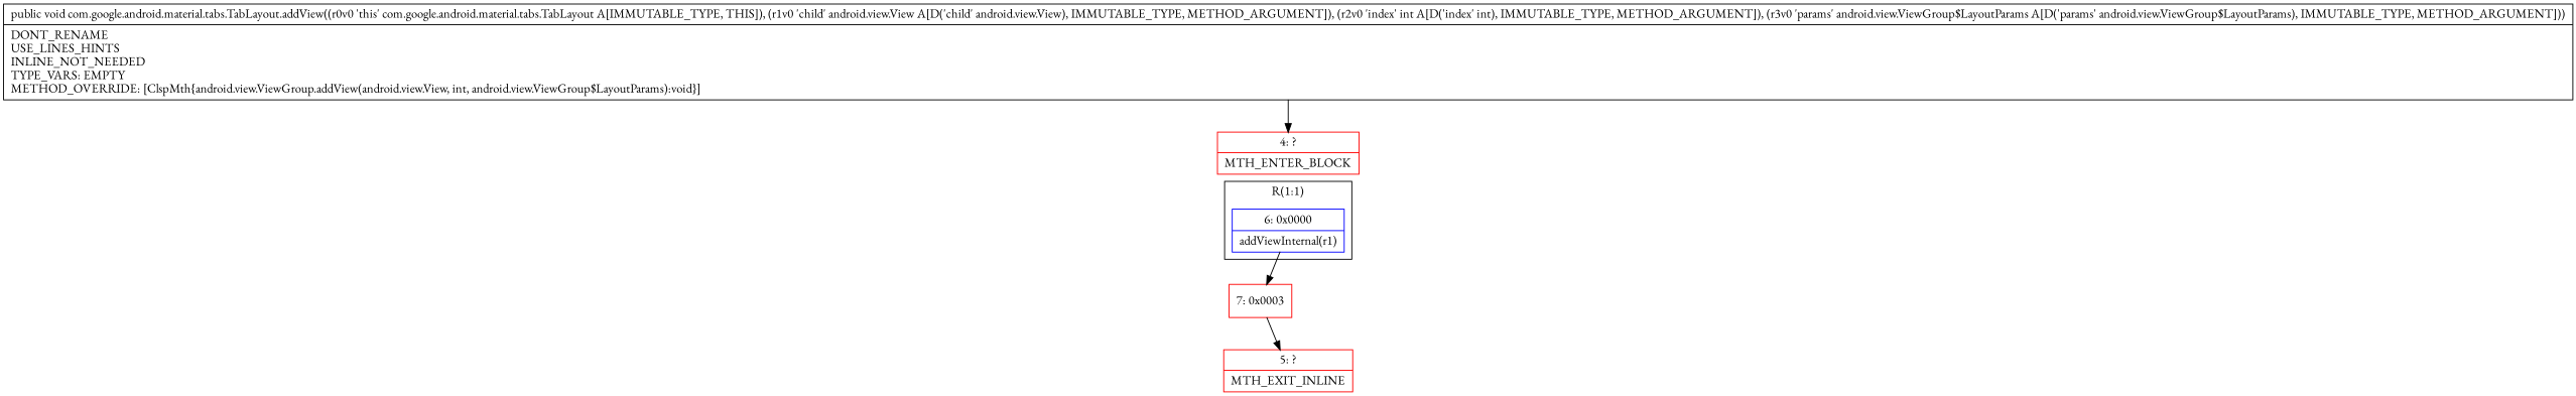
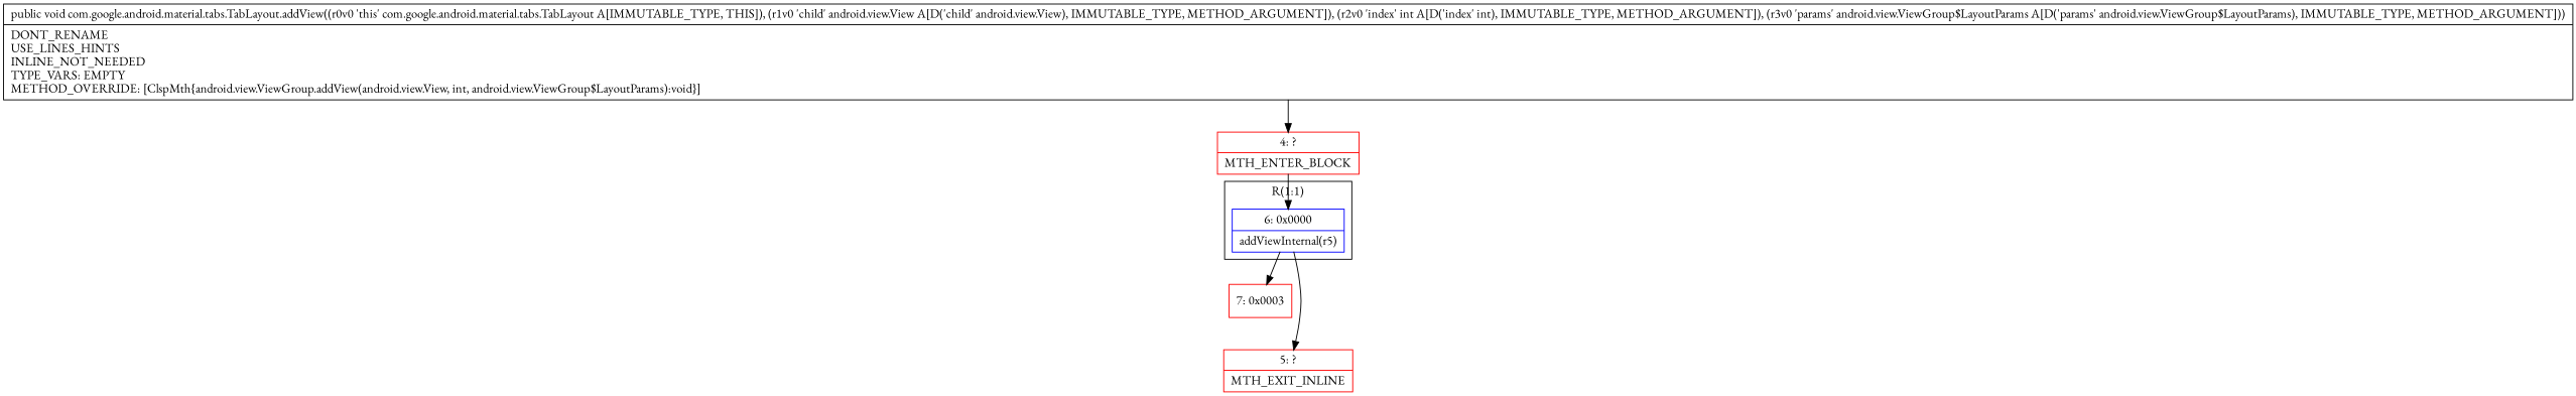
  digraph {
    fontname="EB Garamond"
    node [color=red fontname="EB Garamond" shape=record]
    edge [fontname="EB Garamond"]
-   n1 [color=blue label="{6\:\ 0x0000|addViewInternal(r1)\l}"]
+   n1 [color=blue label="{6\:\ 0x0000|addViewInternal(r5)\l}"]
    n2 [label="{7\:\ 0x0003}"]
    n3 [label="{5\:\ ?|MTH_EXIT_INLINE\l}"]
    n4 [label="{4\:\ ?|MTH_ENTER_BLOCK\l}"]
    n5 [label="{public void com.google.android.material.tabs.TabLayout.addView((r0v0 'this' com.google.android.material.tabs.TabLayout A[IMMUTABLE_TYPE, THIS]), (r1v0 'child' android.view.View A[D('child' android.view.View), IMMUTABLE_TYPE, METHOD_ARGUMENT]), (r2v0 'index' int A[D('index' int), IMMUTABLE_TYPE, METHOD_ARGUMENT]), (r3v0 'params' android.view.ViewGroup$LayoutParams A[D('params' android.view.ViewGroup$LayoutParams), IMMUTABLE_TYPE, METHOD_ARGUMENT]))  | DONT_RENAME\lUSE_LINES_HINTS\lINLINE_NOT_NEEDED\lTYPE_VARS: EMPTY\lMETHOD_OVERRIDE: [ClspMth\{android.view.ViewGroup.addView(android.view.View, int, android.view.ViewGroup$LayoutParams):void\}]\l}" color=""]
    subgraph cluster_1 {
      label="R(1:1)"
      n1
    }
    n1 -> n2
-   n2 -> n3
+   n1 -> n3
+   n4 -> n1
    n5 -> n4
  }
